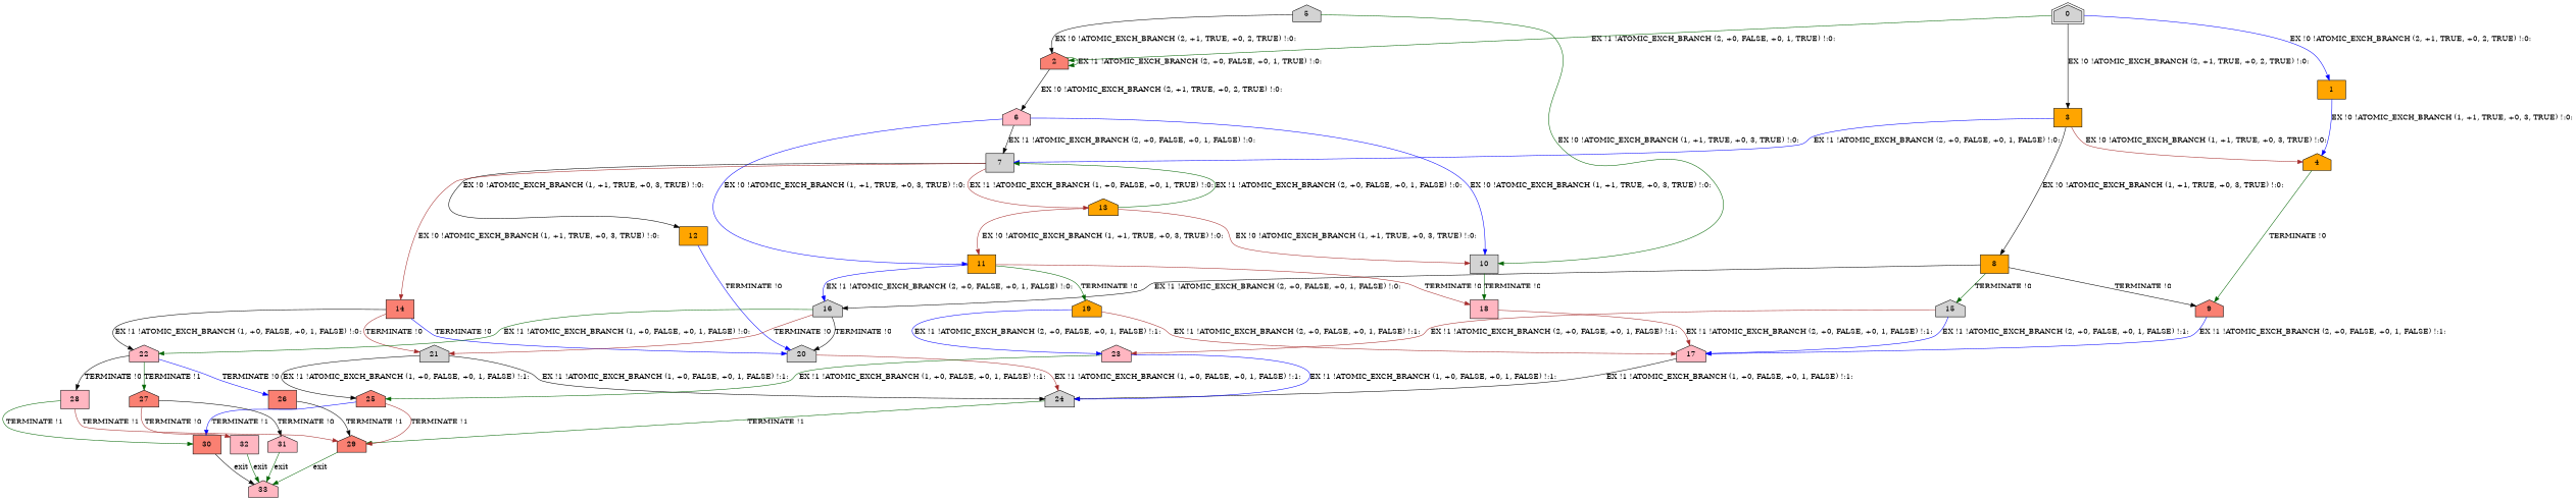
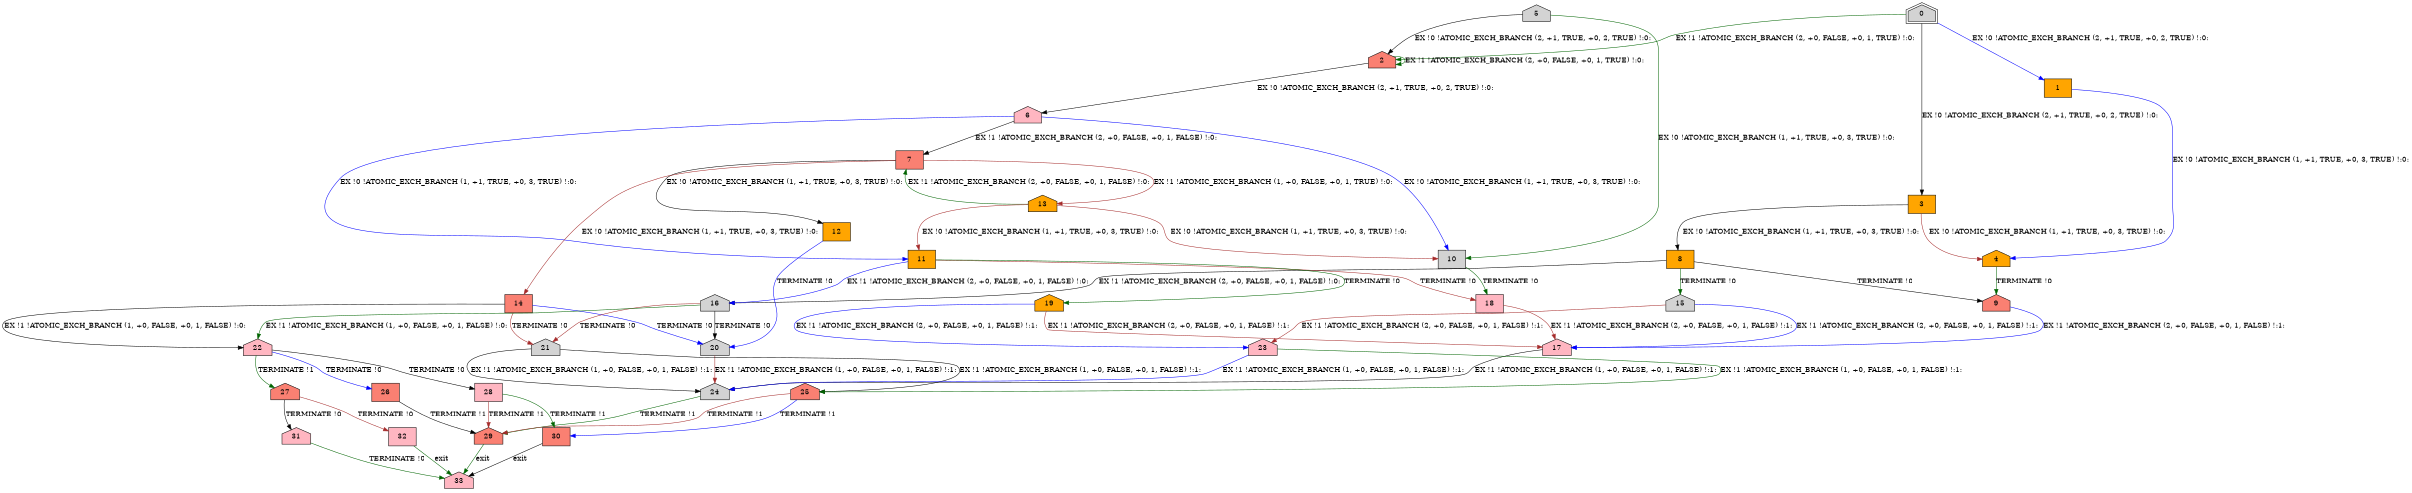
  digraph {
    node [fillcolor=salmon shape=house style=filled]
    edge [color=black]
    0 [fillcolor=lightgrey peripheries=2]
    1 [fillcolor=orange shape=box]
    2
    3 [fillcolor=orange shape=box]
    4 [fillcolor=orange]
    6 [fillcolor=lightpink]
-   7 [fillcolor=lightgrey shape=box]
+   7 [shape=box]
    8 [fillcolor=orange shape=box]
    9
    5 [fillcolor=lightgrey]
    10 [fillcolor=lightgrey shape=box]
    11 [fillcolor=orange shape=box]
    12 [fillcolor=orange shape=box]
    13 [fillcolor=orange]
    14 [shape=box]
    15 [fillcolor=lightgrey]
    16 [fillcolor=lightgrey]
    17 [fillcolor=lightpink]
    18 [fillcolor=lightpink shape=box]
    19 [fillcolor=orange]
    20 [fillcolor=lightgrey]
    21 [fillcolor=lightgrey]
    22 [fillcolor=lightpink]
    23 [fillcolor=lightpink]
    24 [fillcolor=lightgrey]
    25
    26 [shape=box]
    27
    28 [fillcolor=lightpink shape=box]
    29
    30 [shape=box]
    31 [fillcolor=lightpink]
    32 [fillcolor=lightpink shape=box]
    33 [fillcolor=lightpink]
    0 -> 1 [color=blue label="EX !0 !ATOMIC_EXCH_BRANCH (2, +1, TRUE, +0, 2, TRUE) !:0:"]
    0 -> 2 [color=darkgreen label="EX !1 !ATOMIC_EXCH_BRANCH (2, +0, FALSE, +0, 1, TRUE) !:0:"]
    0 -> 3 [label="EX !0 !ATOMIC_EXCH_BRANCH (2, +1, TRUE, +0, 2, TRUE) !:0:"]
    1 -> 4 [color=blue label="EX !0 !ATOMIC_EXCH_BRANCH (1, +1, TRUE, +0, 3, TRUE) !:0:"]
    2 -> 2 [color=darkgreen label="EX !1 !ATOMIC_EXCH_BRANCH (2, +0, FALSE, +0, 1, TRUE) !:0:"]
    2 -> 6 [label="EX !0 !ATOMIC_EXCH_BRANCH (2, +1, TRUE, +0, 2, TRUE) !:0:"]
    3 -> 4 [color=brown label="EX !0 !ATOMIC_EXCH_BRANCH (1, +1, TRUE, +0, 3, TRUE) !:0:"]
-   3 -> 7 [color=blue label="EX !1 !ATOMIC_EXCH_BRANCH (2, +0, FALSE, +0, 1, FALSE) !:0:"]
    3 -> 8 [label="EX !0 !ATOMIC_EXCH_BRANCH (1, +1, TRUE, +0, 3, TRUE) !:0:"]
    4 -> 9 [color=darkgreen label="TERMINATE !0"]
    6 -> 7 [label="EX !1 !ATOMIC_EXCH_BRANCH (2, +0, FALSE, +0, 1, FALSE) !:0:"]
    6 -> 10 [color=blue label="EX !0 !ATOMIC_EXCH_BRANCH (1, +1, TRUE, +0, 3, TRUE) !:0:"]
    6 -> 11 [color=blue label="EX !0 !ATOMIC_EXCH_BRANCH (1, +1, TRUE, +0, 3, TRUE) !:0:"]
    7 -> 12 [label="EX !0 !ATOMIC_EXCH_BRANCH (1, +1, TRUE, +0, 3, TRUE) !:0:"]
    7 -> 13 [color=brown label="EX !1 !ATOMIC_EXCH_BRANCH (1, +0, FALSE, +0, 1, TRUE) !:0:"]
    7 -> 14 [color=brown label="EX !0 !ATOMIC_EXCH_BRANCH (1, +1, TRUE, +0, 3, TRUE) !:0:"]
    8 -> 9 [label="TERMINATE !0"]
    8 -> 15 [color=darkgreen label="TERMINATE !0"]
    8 -> 16 [label="EX !1 !ATOMIC_EXCH_BRANCH (2, +0, FALSE, +0, 1, FALSE) !:0:"]
    9 -> 17 [color=blue label="EX !1 !ATOMIC_EXCH_BRANCH (2, +0, FALSE, +0, 1, FALSE) !:1:"]
    5 -> 2 [label="EX !0 !ATOMIC_EXCH_BRANCH (2, +1, TRUE, +0, 2, TRUE) !:0:"]
    5 -> 10 [color=darkgreen label="EX !0 !ATOMIC_EXCH_BRANCH (1, +1, TRUE, +0, 3, TRUE) !:0:"]
    10 -> 18 [color=darkgreen label="TERMINATE !0"]
    11 -> 16 [color=blue label="EX !1 !ATOMIC_EXCH_BRANCH (2, +0, FALSE, +0, 1, FALSE) !:0:"]
    11 -> 18 [color=brown label="TERMINATE !0"]
    11 -> 19 [color=darkgreen label="TERMINATE !0"]
    12 -> 20 [color=blue label="TERMINATE !0"]
    13 -> 7 [color=darkgreen label="EX !1 !ATOMIC_EXCH_BRANCH (2, +0, FALSE, +0, 1, FALSE) !:0:"]
    13 -> 10 [color=brown label="EX !0 !ATOMIC_EXCH_BRANCH (1, +1, TRUE, +0, 3, TRUE) !:0:"]
    13 -> 11 [color=brown label="EX !0 !ATOMIC_EXCH_BRANCH (1, +1, TRUE, +0, 3, TRUE) !:0:"]
    14 -> 20 [color=blue label="TERMINATE !0"]
    14 -> 21 [color=brown label="TERMINATE !0"]
    14 -> 22 [label="EX !1 !ATOMIC_EXCH_BRANCH (1, +0, FALSE, +0, 1, FALSE) !:0:"]
    15 -> 17 [color=blue label="EX !1 !ATOMIC_EXCH_BRANCH (2, +0, FALSE, +0, 1, FALSE) !:1:"]
    15 -> 23 [color=brown label="EX !1 !ATOMIC_EXCH_BRANCH (2, +0, FALSE, +0, 1, FALSE) !:1:"]
    16 -> 20 [label="TERMINATE !0"]
    16 -> 21 [color=brown label="TERMINATE !0"]
    16 -> 22 [color=darkgreen label="EX !1 !ATOMIC_EXCH_BRANCH (1, +0, FALSE, +0, 1, FALSE) !:0:"]
    17 -> 24 [label="EX !1 !ATOMIC_EXCH_BRANCH (1, +0, FALSE, +0, 1, FALSE) !:1:"]
    18 -> 17 [color=brown label="EX !1 !ATOMIC_EXCH_BRANCH (2, +0, FALSE, +0, 1, FALSE) !:1:"]
    19 -> 17 [color=brown label="EX !1 !ATOMIC_EXCH_BRANCH (2, +0, FALSE, +0, 1, FALSE) !:1:"]
    19 -> 23 [color=blue label="EX !1 !ATOMIC_EXCH_BRANCH (2, +0, FALSE, +0, 1, FALSE) !:1:"]
    20 -> 24 [color=brown label="EX !1 !ATOMIC_EXCH_BRANCH (1, +0, FALSE, +0, 1, FALSE) !:1:"]
    21 -> 24 [label="EX !1 !ATOMIC_EXCH_BRANCH (1, +0, FALSE, +0, 1, FALSE) !:1:"]
    21 -> 25 [label="EX !1 !ATOMIC_EXCH_BRANCH (1, +0, FALSE, +0, 1, FALSE) !:1:"]
    22 -> 26 [color=blue label="TERMINATE !0"]
    22 -> 27 [color=darkgreen label="TERMINATE !1"]
    22 -> 28 [label="TERMINATE !0"]
    23 -> 24 [color=blue label="EX !1 !ATOMIC_EXCH_BRANCH (1, +0, FALSE, +0, 1, FALSE) !:1:"]
    23 -> 25 [color=darkgreen label="EX !1 !ATOMIC_EXCH_BRANCH (1, +0, FALSE, +0, 1, FALSE) !:1:"]
    24 -> 29 [color=darkgreen label="TERMINATE !1"]
    25 -> 29 [color=brown label="TERMINATE !1"]
    25 -> 30 [color=blue label="TERMINATE !1"]
    26 -> 29 [label="TERMINATE !1"]
    27 -> 31 [label="TERMINATE !0"]
    27 -> 32 [color=brown label="TERMINATE !0"]
    28 -> 29 [color=brown label="TERMINATE !1"]
    28 -> 30 [color=darkgreen label="TERMINATE !1"]
    29 -> 33 [color=darkgreen label=exit]
    30 -> 33 [label=exit]
-   31 -> 33 [color=darkgreen label=exit]
+   31 -> 33 [color=darkgreen label="TERMINATE !0"]
    32 -> 33 [color=darkgreen label=exit]
  }
